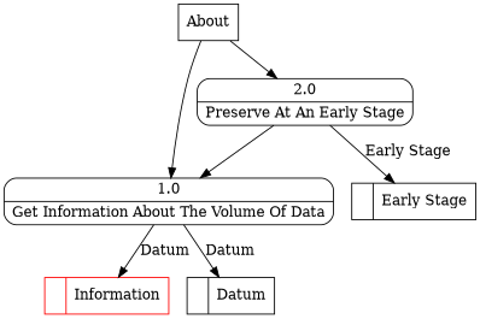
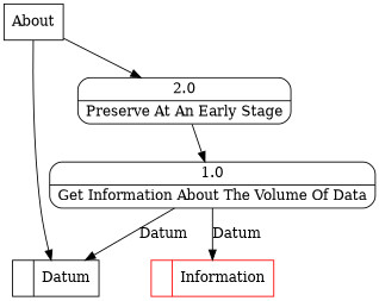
  digraph {
    node [shape=record]
-   n1 [label="<f0>  |<f1> Early Stage "]
    n2 [color=red label="<f0>  |<f1> Information "]
    n3 [label="<f0>  |<f1> Datum "]
    n4 [label=About shape=box]
    n5 [label="{<f0> 1.0|<f1> Get Information About The Volume Of Data }" shape=Mrecord]
    n6 [label="{<f0> 2.0|<f1> Preserve At An Early Stage }" shape=Mrecord]
-   n4 -> n5
+   n4 -> n3
    n4 -> n6
    n5 -> n2 [label=Datum]
    n5 -> n3 [label=Datum]
-   n6 -> n1 [label="Early Stage"]
    n6 -> n5
  }
